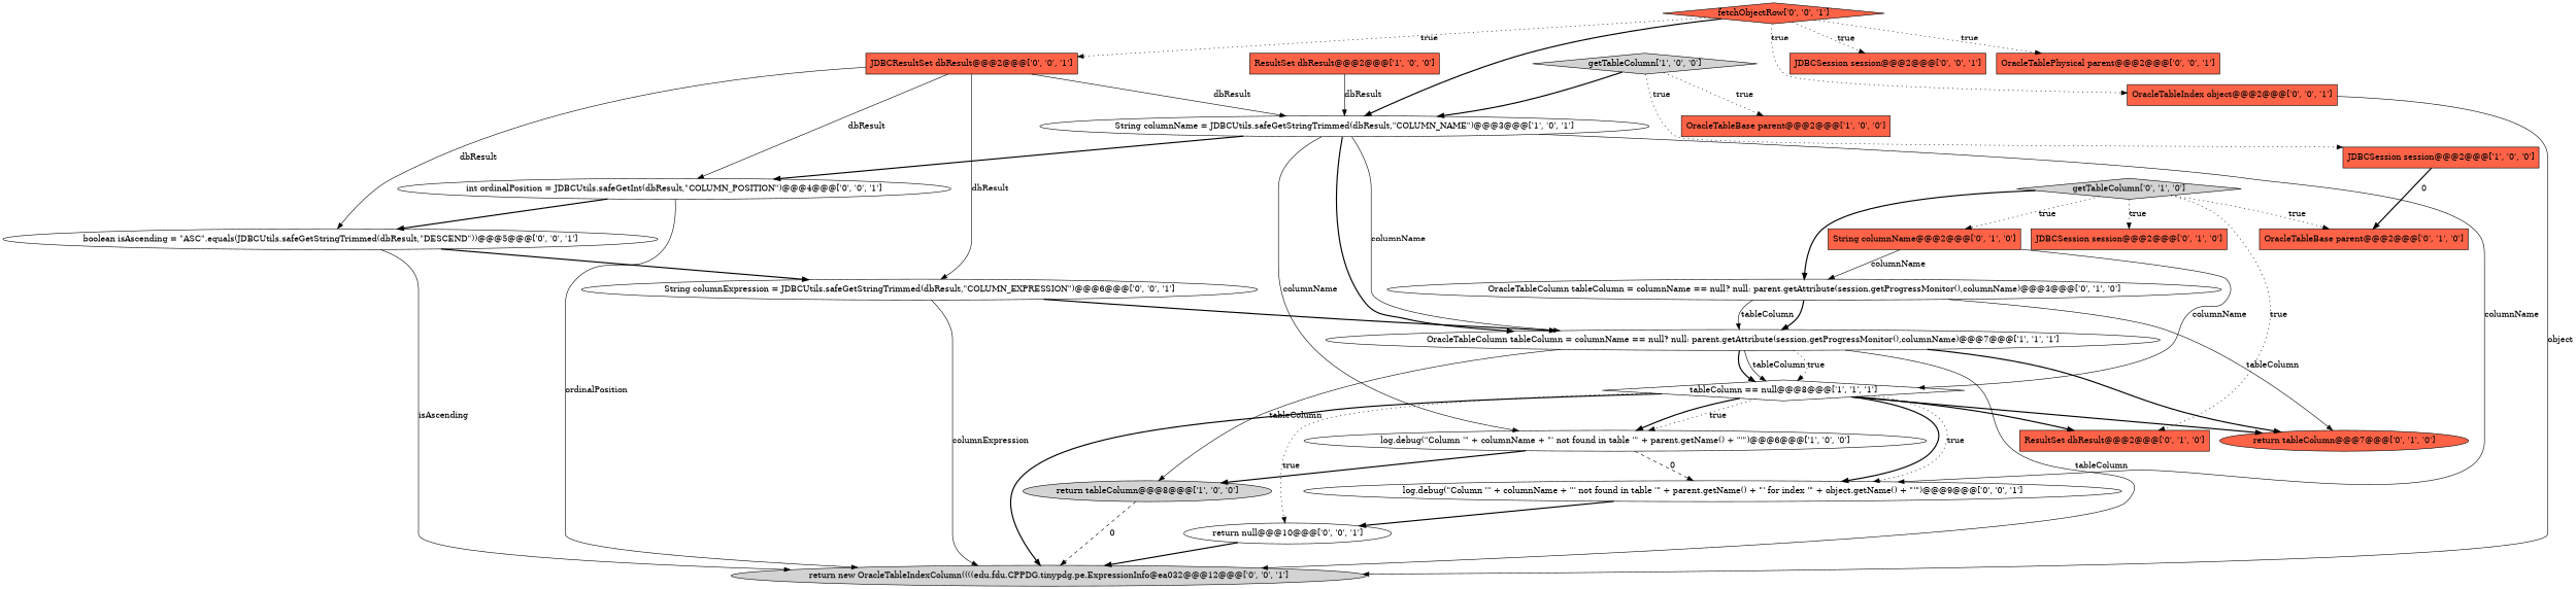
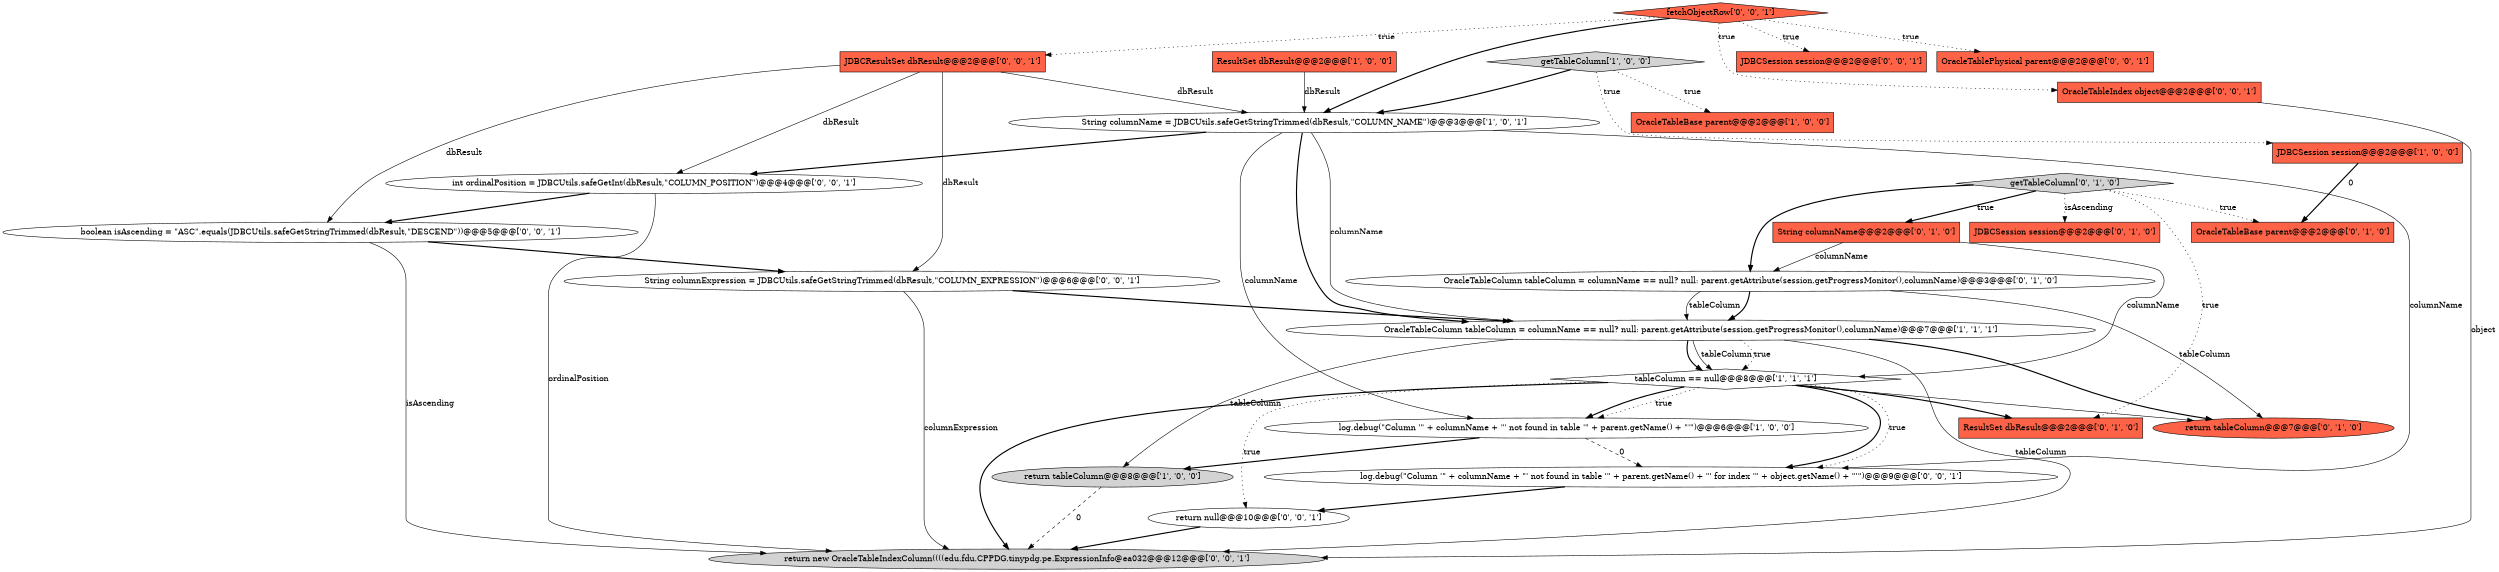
  digraph {
    node [fillcolor=tomato shape=ellipse style=filled]
    edge [style=bold]
    n1 [fillcolor=white label="boolean isAscending = \"ASC\".equals(JDBCUtils.safeGetStringTrimmed(dbResult,\"DESCEND\"))@@@5@@@['0', '0', '1']"]
    n2 [fillcolor=white label="String columnExpression = JDBCUtils.safeGetStringTrimmed(dbResult,\"COLUMN_EXPRESSION\")@@@6@@@['0', '0', '1']"]
    n3 [fillcolor=lightgray label="return new OracleTableIndexColumn((((edu.fdu.CPPDG.tinypdg.pe.ExpressionInfo@ea032@@@12@@@['0', '0', '1']"]
    n4 [fillcolor=white label="OracleTableColumn tableColumn = columnName == null? null: parent.getAttribute(session.getProgressMonitor(),columnName)@@@7@@@['1', '1', '1']"]
    n5 [fillcolor=lightgray label="getTableColumn['0', '1', '0']" shape=diamond]
    n6 [fillcolor=white label="OracleTableColumn tableColumn = columnName == null? null: parent.getAttribute(session.getProgressMonitor(),columnName)@@@3@@@['0', '1', '0']"]
    n7 [label="String columnName@@@2@@@['0', '1', '0']" shape=box]
    n8 [label="ResultSet dbResult@@@2@@@['0', '1', '0']" shape=box]
    n9 [label="OracleTableBase parent@@@2@@@['0', '1', '0']" shape=box]
    n10 [label="JDBCSession session@@@2@@@['0', '1', '0']" shape=box]
    n11 [label="return tableColumn@@@7@@@['0', '1', '0']"]
    n12 [fillcolor=white label="tableColumn == null@@@8@@@['1', '1', '1']" shape=diamond]
    n13 [label="ResultSet dbResult@@@2@@@['1', '0', '0']" shape=box]
    n14 [fillcolor=white label="String columnName = JDBCUtils.safeGetStringTrimmed(dbResult,\"COLUMN_NAME\")@@@3@@@['1', '0', '1']"]
    n15 [fillcolor=white label="int ordinalPosition = JDBCUtils.safeGetInt(dbResult,\"COLUMN_POSITION\")@@@4@@@['0', '0', '1']"]
    n16 [fillcolor=white label="log.debug(\"Column '\" + columnName + \"' not found in table '\" + parent.getName() + \"'\")@@@6@@@['1', '0', '0']"]
    n17 [fillcolor=white label="log.debug(\"Column '\" + columnName + \"' not found in table '\" + parent.getName() + \"' for index '\" + object.getName() + \"'\")@@@9@@@['0', '0', '1']"]
    n18 [fillcolor=lightgray label="return tableColumn@@@8@@@['1', '0', '0']"]
    n19 [fillcolor=white label="return null@@@10@@@['0', '0', '1']"]
    n20 [label="JDBCSession session@@@2@@@['0', '0', '1']" shape=box]
    n21 [label="OracleTablePhysical parent@@@2@@@['0', '0', '1']" shape=box]
    n22 [label="fetchObjectRow['0', '0', '1']" shape=diamond]
    n23 [label="OracleTableIndex object@@@2@@@['0', '0', '1']" shape=box]
    n24 [label="JDBCResultSet dbResult@@@2@@@['0', '0', '1']" shape=box]
    n25 [fillcolor=lightgray label="getTableColumn['1', '0', '0']" shape=diamond]
    n26 [label="JDBCSession session@@@2@@@['1', '0', '0']" shape=box]
    n27 [label="OracleTableBase parent@@@2@@@['1', '0', '0']" shape=box]
    n1 -> n2
    n1 -> n3 [label=isAscending style=solid]
    n2 -> n3 [label=columnExpression style=solid]
    n2 -> n4
    n4 -> n3 [label=tableColumn style=solid]
    n4 -> n11
    n4 -> n12
    n4 -> n12 [label=tableColumn style=solid]
    n4 -> n12 [label=true style=dotted]
    n4 -> n18 [label=tableColumn style=solid]
    n5 -> n6
-   n5 -> n7 [label=true style=dotted]
+   n5 -> n7 [label=true]
    n5 -> n8 [label=true style=dotted]
    n5 -> n9 [label=true style=dotted]
-   n5 -> n10 [label=true style=dotted]
+   n5 -> n10 [label=isAscending style=dotted]
    n6 -> n4
    n6 -> n4 [label=tableColumn style=solid]
    n6 -> n11 [label=tableColumn style=solid]
    n7 -> n6 [label=columnName style=solid]
    n7 -> n12 [label=columnName style=solid]
    n12 -> n3
    n12 -> n8
-   n12 -> n11
+   n12 -> n11 [style=solid]
    n12 -> n16 [label=true style=dotted]
    n12 -> n16
    n12 -> n17
    n12 -> n17 [label=true style=dotted]
    n12 -> n19 [label=true style=dotted]
    n13 -> n14 [label=dbResult style=solid]
    n14 -> n4 [label=columnName style=solid]
    n14 -> n4
    n14 -> n15
    n14 -> n16 [label=columnName style=solid]
    n14 -> n17 [label=columnName style=solid]
    n15 -> n1
    n15 -> n3 [label=ordinalPosition style=solid]
    n16 -> n17 [label=0 style=dashed]
    n16 -> n18
    n17 -> n19
    n18 -> n3 [label=0 style=dashed]
    n19 -> n3
    n22 -> n14
    n22 -> n20 [label=true style=dotted]
    n22 -> n21 [label=true style=dotted]
    n22 -> n23 [label=true style=dotted]
    n22 -> n24 [label=true style=dotted]
    n23 -> n3 [label=object style=solid]
    n24 -> n1 [label=dbResult style=solid]
    n24 -> n2 [label=dbResult style=solid]
    n24 -> n14 [label=dbResult style=solid]
    n24 -> n15 [label=dbResult style=solid]
    n25 -> n14
    n25 -> n26 [label=true style=dotted]
    n25 -> n27 [label=true style=dotted]
    n26 -> n9 [label=0]
  }
